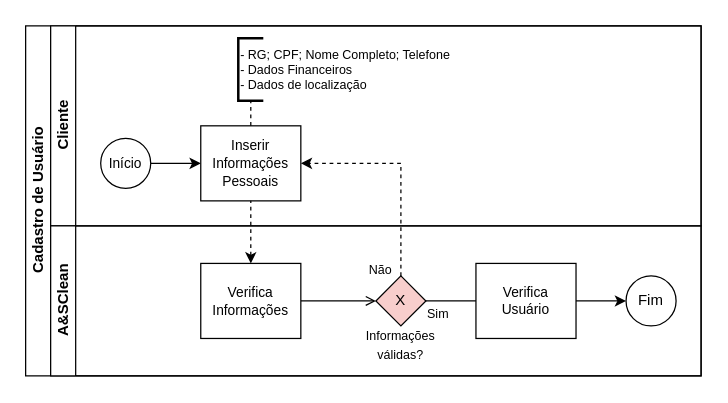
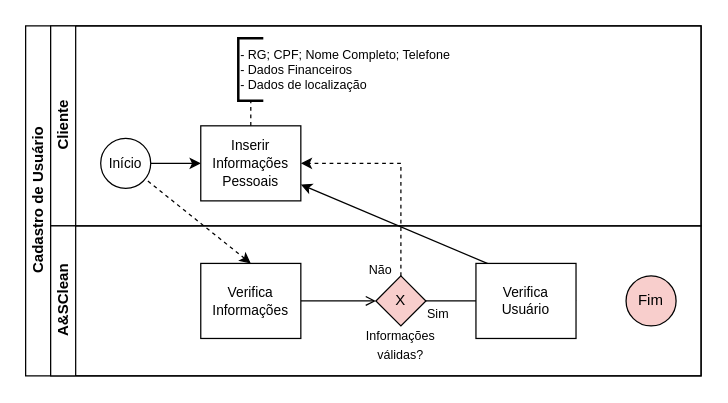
  <mxCell id="0" />
  <mxCell id="1" parent="0" />
  <mxCell id="2" value="Cadastro de Usuário" style="swimlane;html=1;childLayout=stackLayout;resizeParent=1;resizeParentMax=0;horizontal=0;startSize=20;horizontalStack=0;" parent="1" vertex="1"><mxGeometry x="20" y="20" width="540" height="280" as="geometry" /></mxCell>
  <mxCell id="3" style="edgeStyle=orthogonalEdgeStyle;rounded=0;orthogonalLoop=1;jettySize=auto;html=1;endArrow=classic;endFill=1;entryX=1;entryY=0.5;entryDx=0;entryDy=0;dashed=1;" parent="2" source="14" target="7" edge="1"><mxGeometry relative="1" as="geometry"><mxPoint x="300" y="60" as="targetPoint" /><Array as="points"><mxPoint x="300" y="110" /></Array></mxGeometry></mxCell>
  <mxCell id="4" value="&lt;div&gt;Cliente&lt;/div&gt;" style="swimlane;html=1;startSize=20;horizontal=0;" parent="2" vertex="1"><mxGeometry x="20" width="520" height="160" as="geometry" /></mxCell>
  <mxCell id="5" value="" style="edgeStyle=orthogonalEdgeStyle;rounded=0;orthogonalLoop=1;jettySize=auto;html=1;" parent="4" source="6" target="7" edge="1"><mxGeometry relative="1" as="geometry" /></mxCell>
  <mxCell id="6" value="&lt;font style=&quot;font-size: 11px&quot;&gt;Início&lt;/font&gt;" style="ellipse;whiteSpace=wrap;html=1;" parent="4" vertex="1"><mxGeometry x="40" y="90" width="40" height="40" as="geometry" /></mxCell>
  <mxCell id="7" value="&lt;font style=&quot;font-size: 11px&quot;&gt;Inserir Informações Pessoais&lt;/font&gt;" style="rounded=0;whiteSpace=wrap;html=1;fontFamily=Helvetica;fontSize=12;fontColor=#000000;align=center;" parent="4" vertex="1"><mxGeometry x="120" y="80" width="80" height="60" as="geometry" /></mxCell>
  <mxCell id="8" value="" style="strokeWidth=2;html=1;shape=mxgraph.flowchart.annotation_1;align=left;pointerEvents=1;fontSize=11;" parent="4" vertex="1"><mxGeometry x="150" y="10" width="20" height="50" as="geometry" /></mxCell>
  <mxCell id="9" value="" style="endArrow=none;dashed=1;html=1;rounded=0;fontSize=11;entryX=0.5;entryY=1;entryDx=0;entryDy=0;entryPerimeter=0;exitX=0.5;exitY=0;exitDx=0;exitDy=0;" parent="4" source="7" target="8" edge="1"><mxGeometry width="50" height="50" relative="1" as="geometry"><mxPoint x="250" y="180" as="sourcePoint" /><mxPoint x="300" y="130" as="targetPoint" /></mxGeometry></mxCell>
  <mxCell id="10" value="&lt;div style=&quot;font-size: 10px&quot; align=&quot;left&quot;&gt;&lt;font style=&quot;font-size: 10px&quot;&gt;- RG; CPF; Nome Completo; Telefone&lt;/font&gt;&lt;/div&gt;&lt;div style=&quot;font-size: 10px&quot; align=&quot;left&quot;&gt;&lt;font style=&quot;font-size: 10px&quot;&gt;- Dados Financeiros&lt;/font&gt;&lt;/div&gt;&lt;div style=&quot;font-size: 10px&quot; align=&quot;left&quot;&gt;&lt;font style=&quot;font-size: 10px&quot;&gt;- Dados de localização&lt;/font&gt;&lt;/div&gt;" style="text;html=1;strokeColor=none;fillColor=none;align=left;verticalAlign=middle;whiteSpace=wrap;rounded=0;fontSize=11;" parent="4" vertex="1"><mxGeometry x="150" y="16.25" width="180" height="37.5" as="geometry" /></mxCell>
  <mxCell id="11" value="A&amp;amp;SClean" style="swimlane;html=1;startSize=20;horizontal=0;" parent="2" vertex="1"><mxGeometry x="20" y="160" width="520" height="120" as="geometry" /></mxCell>
  <mxCell id="12" value="" style="edgeStyle=orthogonalEdgeStyle;rounded=0;orthogonalLoop=1;jettySize=auto;html=1;endArrow=open;endFill=1;" parent="11" source="13" target="14" edge="1"><mxGeometry relative="1" as="geometry" /></mxCell>
  <mxCell id="13" value="&lt;font style=&quot;font-size: 11px&quot;&gt;Verifica Informações&lt;/font&gt;" style="rounded=0;whiteSpace=wrap;html=1;fontFamily=Helvetica;fontSize=12;fontColor=#000000;align=center;" parent="11" vertex="1"><mxGeometry x="120" y="30" width="80" height="60" as="geometry" /></mxCell>
  <mxCell id="14" value="X" style="rhombus;whiteSpace=wrap;html=1;fontFamily=Helvetica;fontSize=12;fontColor=#000000;align=center;fillColor=#f8cecc;" parent="11" vertex="1"><mxGeometry x="260" y="40" width="40" height="40" as="geometry" /></mxCell>
  <mxCell id="15" value="&lt;font style=&quot;font-size: 10px&quot;&gt;Informações válidas?&lt;/font&gt;" style="text;html=1;strokeColor=none;fillColor=none;align=center;verticalAlign=middle;whiteSpace=wrap;rounded=0;" parent="11" vertex="1"><mxGeometry x="250" y="80" width="60" height="30" as="geometry" /></mxCell>
- <mxCell id="16" value="Fim" style="ellipse;whiteSpace=wrap;html=1;" parent="11" vertex="1"><mxGeometry x="460" y="40" width="40" height="40" as="geometry" /></mxCell>
- <mxCell id="17" value="" style="endArrow=classic;html=1;rounded=0;entryX=0;entryY=0.5;entryDx=0;entryDy=0;exitX=1;exitY=0.5;exitDx=0;exitDy=0;startArrow=none;" parent="11" source="20" target="16" edge="1"><mxGeometry width="50" height="50" relative="1" as="geometry"><mxPoint x="190" y="80" as="sourcePoint" /><mxPoint x="240" y="30" as="targetPoint" /></mxGeometry></mxCell>
+ <mxCell id="16" value="Fim" style="ellipse;whiteSpace=wrap;html=1;fillColor=#f8cecc;" parent="11" vertex="1"><mxGeometry x="460" y="40" width="40" height="40" as="geometry" /></mxCell>
+ <mxCell id="17" value="" style="endArrow=classic;html=1;rounded=0;exitX=1;exitY=0.5;exitDx=0;exitDy=0;startArrow=none;" parent="11" source="20" target="7" edge="1"><mxGeometry width="50" height="50" relative="1" as="geometry"><mxPoint x="190" y="80" as="sourcePoint" /><mxPoint x="240" y="30" as="targetPoint" /></mxGeometry></mxCell>
  <mxCell id="18" value="&lt;font style=&quot;font-size: 10px&quot;&gt;Não&lt;/font&gt;" style="text;html=1;strokeColor=none;fillColor=none;align=center;verticalAlign=middle;whiteSpace=wrap;rounded=0;" parent="11" vertex="1"><mxGeometry x="254" y="30" width="20" height="10" as="geometry" /></mxCell>
  <mxCell id="19" value="&lt;font style=&quot;font-size: 10px&quot;&gt;Sim&lt;/font&gt;" style="text;html=1;strokeColor=none;fillColor=none;align=center;verticalAlign=middle;whiteSpace=wrap;rounded=0;" parent="11" vertex="1"><mxGeometry x="300" y="60" width="20" height="20" as="geometry" /></mxCell>
  <mxCell id="20" value="&lt;div style=&quot;font-size: 11px&quot;&gt;&lt;font style=&quot;font-size: 11px&quot;&gt;Verifica&lt;/font&gt;&lt;/div&gt;&lt;div style=&quot;font-size: 11px&quot;&gt;&lt;font style=&quot;font-size: 11px&quot;&gt;Usuário&lt;/font&gt;&lt;/div&gt;" style="rounded=0;whiteSpace=wrap;html=1;fontFamily=Helvetica;fontSize=12;fontColor=#000000;align=center;" parent="11" vertex="1"><mxGeometry x="340" y="30" width="80" height="60" as="geometry" /></mxCell>
  <mxCell id="21" value="" style="endArrow=none;html=1;rounded=0;entryX=0;entryY=0.5;entryDx=0;entryDy=0;exitX=1;exitY=0.5;exitDx=0;exitDy=0;" parent="11" source="14" target="20" edge="1"><mxGeometry width="50" height="50" relative="1" as="geometry"><mxPoint x="440" y="300" as="sourcePoint" /><mxPoint x="580" y="300" as="targetPoint" /></mxGeometry></mxCell>
- <mxCell id="22" value="" style="endArrow=none;dashed=1;html=1;rounded=0;entryX=0.5;entryY=1;entryDx=0;entryDy=0;exitX=0.5;exitY=0;exitDx=0;exitDy=0;endFill=0;startArrow=classic;startFill=1;" parent="2" source="13" target="7" edge="1"><mxGeometry width="50" height="50" relative="1" as="geometry"><mxPoint x="210" y="200" as="sourcePoint" /><mxPoint x="260" y="150" as="targetPoint" /></mxGeometry></mxCell>
+ <mxCell id="22" value="" style="endArrow=none;dashed=1;html=1;rounded=0;exitX=0.5;exitY=0;exitDx=0;exitDy=0;endFill=0;startArrow=classic;startFill=1;" parent="2" source="13" target="6" edge="1"><mxGeometry width="50" height="50" relative="1" as="geometry"><mxPoint x="210" y="200" as="sourcePoint" /><mxPoint x="260" y="150" as="targetPoint" /></mxGeometry></mxCell>
